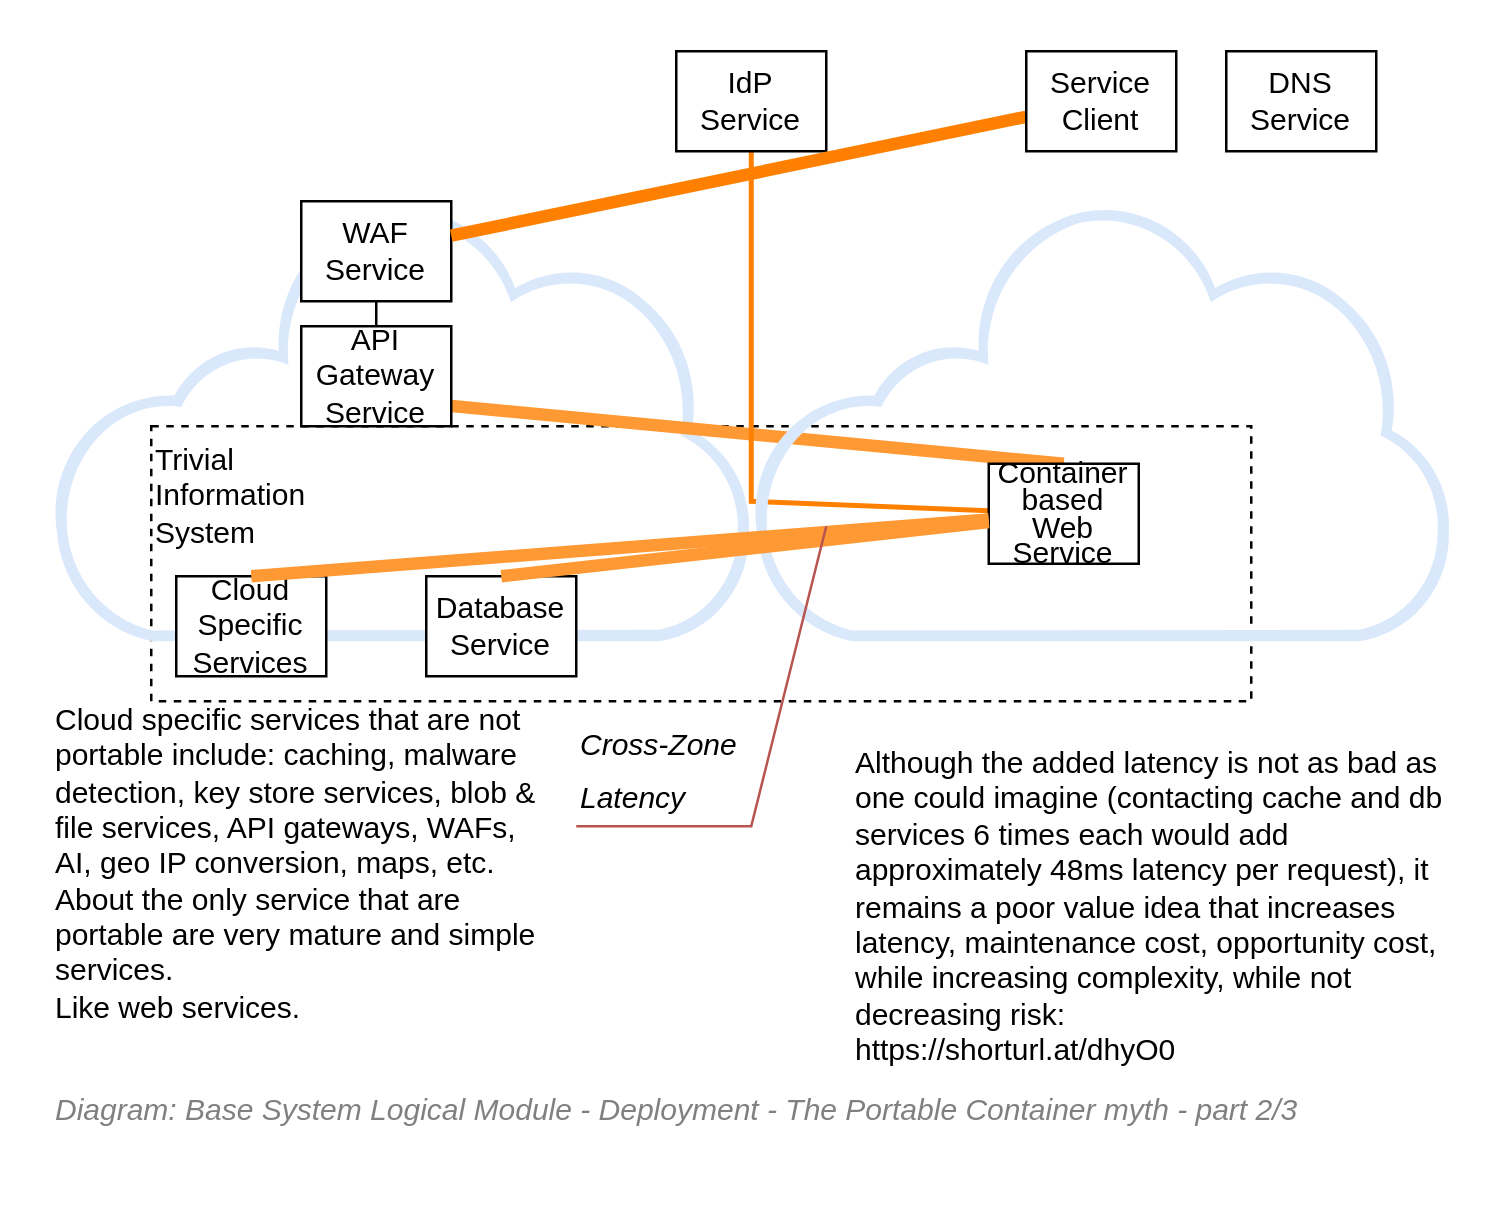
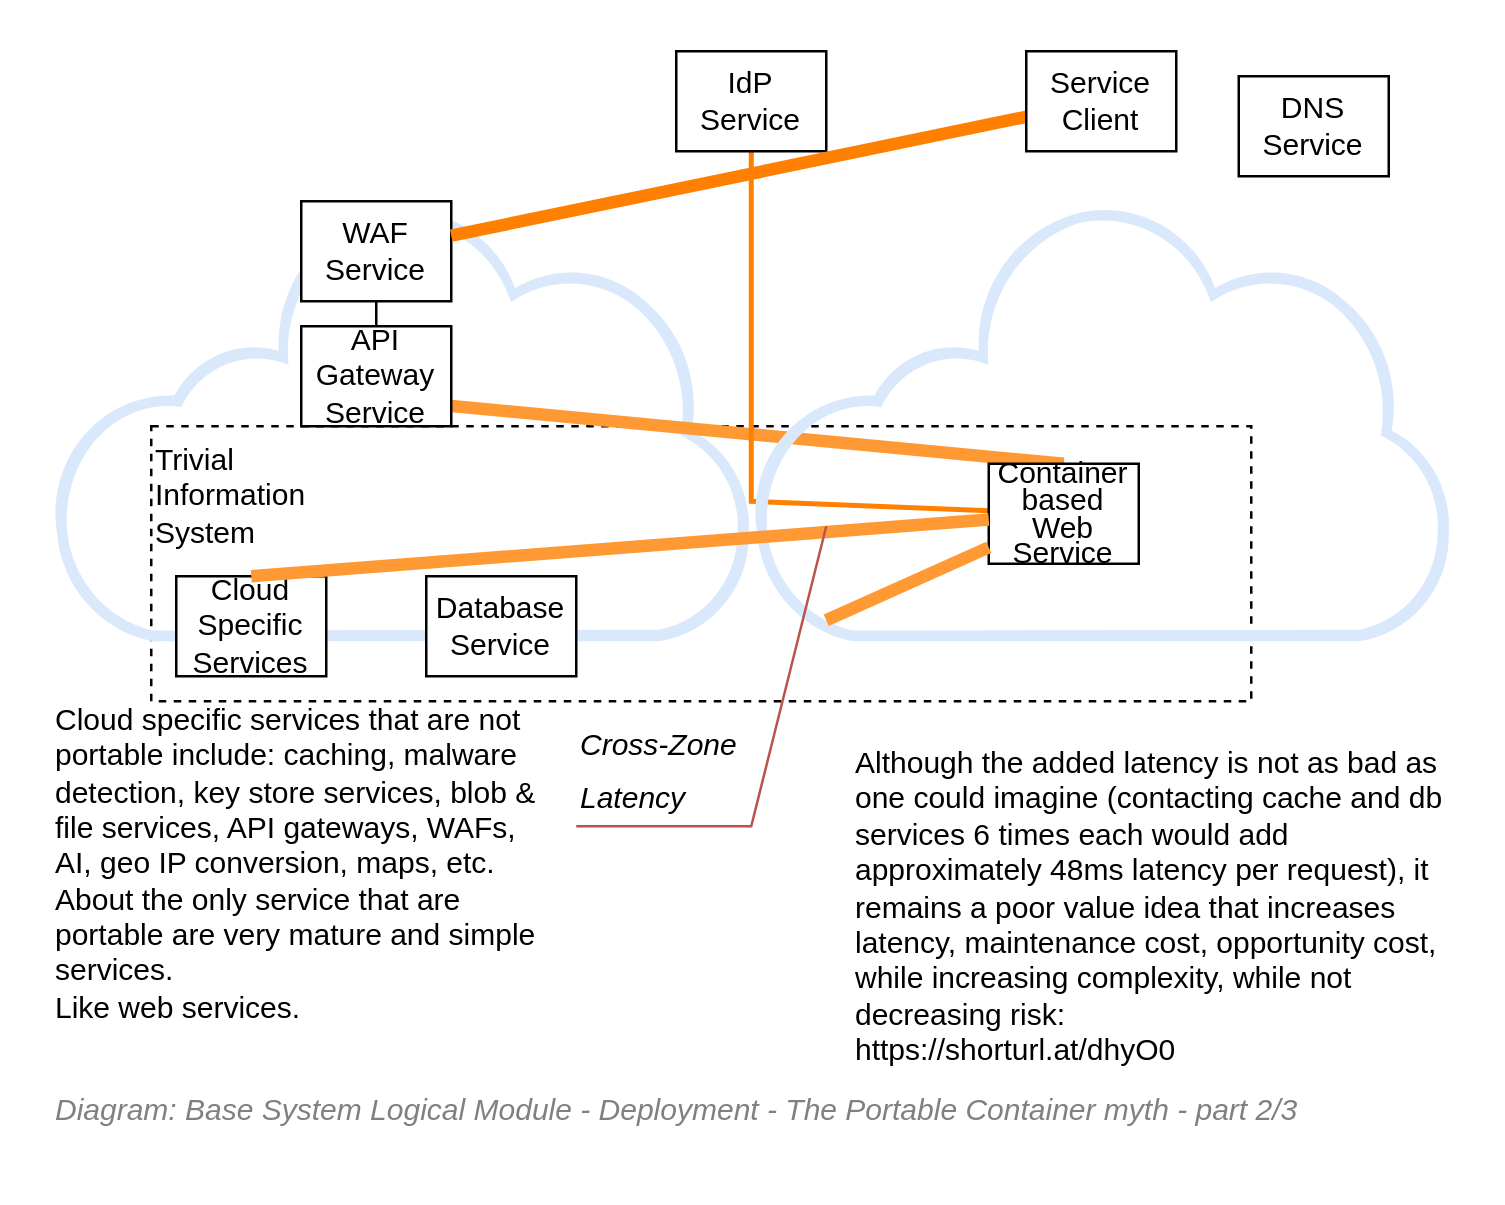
  <mxCell id="0" />
  <mxCell id="1" parent="0" />
  <mxCell id="2" value="&lt;div&gt;Trivial&lt;br&gt;Information&lt;/div&gt;&lt;div&gt;System&lt;/div&gt;" style="rounded=0;whiteSpace=wrap;html=1;dashed=1;verticalAlign=top;align=left;fillColor=none;" vertex="1" parent="1"><mxGeometry x="60" y="170" width="440" height="110" as="geometry" /></mxCell>
  <mxCell id="3" value="" style="aspect=fixed;pointerEvents=1;shadow=0;dashed=0;html=1;labelPosition=center;verticalLabelPosition=bottom;verticalAlign=top;align=center;fillColor=#dae8fc;shape=mxgraph.mscae.enterprise.internet_hollow;strokeColor=none;container=1;collapsible=0;recursiveResize=0;resizeWidth=1;resizeHeight=1;" vertex="1" parent="1"><mxGeometry x="20" y="80" width="280" height="175.96" as="geometry" /></mxCell>
  <mxCell id="4" value="Cloud Specific&lt;br&gt;Services" style="rounded=0;whiteSpace=wrap;html=1;" vertex="1" parent="3"><mxGeometry x="50" y="150" width="60" height="40" as="geometry" /></mxCell>
  <mxCell id="5" value="Database Service" style="rounded=0;whiteSpace=wrap;html=1;" vertex="1" parent="3"><mxGeometry x="150" y="150" width="60" height="40" as="geometry" /></mxCell>
  <mxCell id="6" value="WAF Service" style="rounded=0;whiteSpace=wrap;html=1;" vertex="1" parent="3"><mxGeometry x="100" width="60" height="40" as="geometry" /></mxCell>
  <mxCell id="7" style="edgeStyle=none;rounded=0;orthogonalLoop=1;jettySize=auto;html=1;entryX=0.5;entryY=1;entryDx=0;entryDy=0;endArrow=none;endFill=0;" edge="1" parent="3" source="9" target="6"><mxGeometry relative="1" as="geometry" /></mxCell>
  <mxCell id="8" style="edgeStyle=none;rounded=0;orthogonalLoop=1;jettySize=auto;html=1;entryX=0.5;entryY=0;entryDx=0;entryDy=0;endArrow=none;endFill=0;fillColor=#f8cecc;strokeWidth=5;strokeColor=#FF9933;" edge="1" parent="3" target="16"><mxGeometry relative="1" as="geometry"><mxPoint x="140" y="80" as="sourcePoint" /></mxGeometry></mxCell>
  <mxCell id="9" value="API Gateway Service" style="rounded=0;whiteSpace=wrap;html=1;" vertex="1" parent="3"><mxGeometry x="100" y="50" width="60" height="40" as="geometry" /></mxCell>
  <mxCell id="10" style="edgeStyle=none;rounded=0;orthogonalLoop=1;jettySize=auto;html=1;entryX=0.5;entryY=1;entryDx=0;entryDy=0;endArrow=none;endFill=0;strokeColor=#FF8000;strokeWidth=2;" edge="1" parent="1" source="16" target="11"><mxGeometry relative="1" as="geometry"><Array as="points"><mxPoint x="300" y="200" /></Array></mxGeometry></mxCell>
  <mxCell id="11" value="IdP Service" style="rounded=0;whiteSpace=wrap;html=1;" vertex="1" parent="1"><mxGeometry x="270" y="20" width="60" height="40" as="geometry" /></mxCell>
  <mxCell id="12" style="edgeStyle=none;rounded=0;orthogonalLoop=1;jettySize=auto;html=1;endArrow=none;endFill=0;strokeColor=#FF8000;strokeWidth=5;" edge="1" parent="1" source="13" target="6"><mxGeometry relative="1" as="geometry" /></mxCell>
  <mxCell id="13" value="Service Client" style="rounded=0;whiteSpace=wrap;html=1;" vertex="1" parent="1"><mxGeometry x="410" y="20" width="60" height="40" as="geometry" /></mxCell>
- <mxCell id="14" value="DNS Service" style="rounded=0;whiteSpace=wrap;html=1;" vertex="1" parent="1"><mxGeometry x="490" y="20" width="60" height="40" as="geometry" /></mxCell>
+ <mxCell id="14" value="DNS Service" style="rounded=0;whiteSpace=wrap;html=1;" vertex="1" parent="1"><mxGeometry x="495" y="30" width="60" height="40" as="geometry" /></mxCell>
  <mxCell id="15" value="" style="aspect=fixed;pointerEvents=1;shadow=0;dashed=0;html=1;labelPosition=center;verticalLabelPosition=bottom;verticalAlign=top;align=center;fillColor=#dae8fc;shape=mxgraph.mscae.enterprise.internet_hollow;strokeColor=none;container=1;collapsible=0;recursiveResize=0;resizeWidth=1;resizeHeight=1;" vertex="1" parent="1"><mxGeometry x="300" y="80" width="280" height="175.96" as="geometry" /></mxCell>
  <mxCell id="16" value="&lt;p style=&quot;line-height: 90%&quot;&gt;Container&lt;br&gt;based Web Service&lt;/p&gt;" style="rounded=0;whiteSpace=wrap;html=1;" vertex="1" parent="15"><mxGeometry x="95" y="105" width="60" height="40" as="geometry" /></mxCell>
  <mxCell id="17" style="rounded=0;orthogonalLoop=1;jettySize=auto;html=1;entryX=0.5;entryY=0;entryDx=0;entryDy=0;endArrow=none;endFill=0;fillColor=#f8cecc;strokeWidth=5;strokeColor=#FF9933;" edge="1" parent="1" source="16" target="4"><mxGeometry relative="1" as="geometry" /></mxCell>
- <mxCell id="18" style="edgeStyle=none;rounded=0;orthogonalLoop=1;jettySize=auto;html=1;entryX=0.5;entryY=0;entryDx=0;entryDy=0;endArrow=none;endFill=0;fillColor=#f8cecc;strokeWidth=5;strokeColor=#FF9933;" edge="1" parent="1" source="16" target="5"><mxGeometry relative="1" as="geometry" /></mxCell>
+ <mxCell id="18" style="edgeStyle=none;rounded=0;orthogonalLoop=1;jettySize=auto;html=1;endArrow=none;endFill=0;fillColor=#f8cecc;strokeWidth=5;strokeColor=#FF9933;" edge="1" parent="1" source="16" target="19"><mxGeometry relative="1" as="geometry" /></mxCell>
  <mxCell id="19" value="&lt;font style=&quot;font-size: 12px&quot;&gt;&lt;i&gt;Cross-Zone&lt;br&gt;Latency&lt;/i&gt;&lt;/font&gt;" style="strokeWidth=1;shadow=0;dashed=0;align=center;html=1;shape=mxgraph.mockup.text.callout;linkText=;textSize=17;textColor=#666666;callDir=SW;callStyle=line;fontSize=17;align=left;verticalAlign=bottom;strokeColor=#b85450;fillColor=#f8cecc;" vertex="1" parent="1"><mxGeometry x="230" y="210" width="100" height="120" as="geometry" /></mxCell>
  <mxCell id="20" value="Although the added latency is not as bad as one could imagine (contacting cache and db services 6 times each would add approximately 48ms latency per request), it remains a poor value idea that increases latency, maintenance cost, opportunity cost, while increasing complexity, while not decreasing risk:&amp;nbsp;" style="text;html=1;strokeColor=none;fillColor=none;align=left;verticalAlign=middle;whiteSpace=wrap;rounded=0;dashed=1;movable=1;resizable=1;rotatable=1;deletable=1;editable=1;connectable=1;" vertex="1" parent="1"><mxGeometry x="340" y="310" width="240" height="90" as="geometry" /></mxCell>
  <mxCell id="21" value="https://shorturl.at/dhyO0" style="text;html=1;strokeColor=none;fillColor=none;align=left;verticalAlign=middle;whiteSpace=wrap;rounded=0;dashed=1;" vertex="1" parent="1"><mxGeometry x="340" y="410" width="200" height="20" as="geometry" /></mxCell>
  <mxCell id="22" value="&lt;font style=&quot;font-size: 12px ; font-weight: normal&quot;&gt;&lt;i&gt;Diagram: Base&amp;nbsp;&lt;/i&gt;&lt;span style=&quot;font-style: italic&quot;&gt;System&amp;nbsp;&lt;/span&gt;&lt;i&gt;Logical Module -&amp;nbsp;Deployment - The Portable Container myth - part 2/3&lt;/i&gt;&lt;/font&gt;" style="text;strokeColor=none;fillColor=none;html=1;fontSize=24;fontStyle=1;verticalAlign=middle;align=left;shadow=0;glass=0;comic=0;opacity=30;fontColor=#808080;" vertex="1" parent="1"><mxGeometry x="20" y="420" width="520" height="40" as="geometry" /></mxCell>
  <mxCell id="23" value="Cloud specific services that are not portable include: caching, malware detection, key store services, blob &amp;amp; file services, API gateways, WAFs, AI, geo IP conversion, maps, etc.&lt;br&gt;About the only service that are portable are very mature and simple services. &lt;br&gt;Like web services." style="text;html=1;strokeColor=none;fillColor=none;align=left;verticalAlign=middle;whiteSpace=wrap;rounded=0;dashed=1;movable=1;resizable=1;rotatable=1;deletable=1;editable=1;connectable=1;" vertex="1" parent="1"><mxGeometry x="20" y="290" width="200" height="110" as="geometry" /></mxCell>
